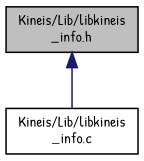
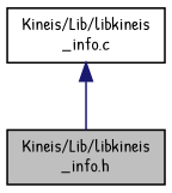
  digraph {
    fontname="Patrick Hand"
    node [color=black fontname="Patrick Hand" fontsize=10 shape=record style=filled]
    n1 [fillcolor=grey75 fontcolor=black height=0.2 label="Kineis/Lib/libkineis\l_info.h" width=0.4]
    n2 [fillcolor=white height=0.2 label="Kineis/Lib/libkineis\l_info.c" width=0.4]
-   n1 -> n2 [color=midnightblue dir=back fontname="Patrick Hand" fontsize=10 labelfontname=Helvetica labelfontsize=10 style=solid]
+   n2 -> n1 [color=midnightblue dir=back fontname="Patrick Hand" fontsize=10 labelfontname=Helvetica labelfontsize=10 style=solid]
  }
